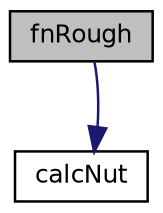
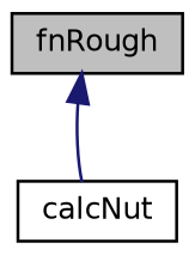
  digraph {
    rankdir=TB
    node [color=black fontname=Helvetica fontsize=10 shape=record]
    n1 [fillcolor=grey75 fontcolor=black height=0.2 label=fnRough style=filled width=0.4]
    n2 [height=0.2 label=calcNut width=0.4]
-   n2 -> n1 [color=midnightblue dir=back fontname=Helvetica fontsize=10 labelfontname=Helvetica labelfontsize=10 style=solid]
+   n1 -> n2 [color=midnightblue dir=back fontname=Helvetica fontsize=10 labelfontname=Helvetica labelfontsize=10 style=solid]
  }
